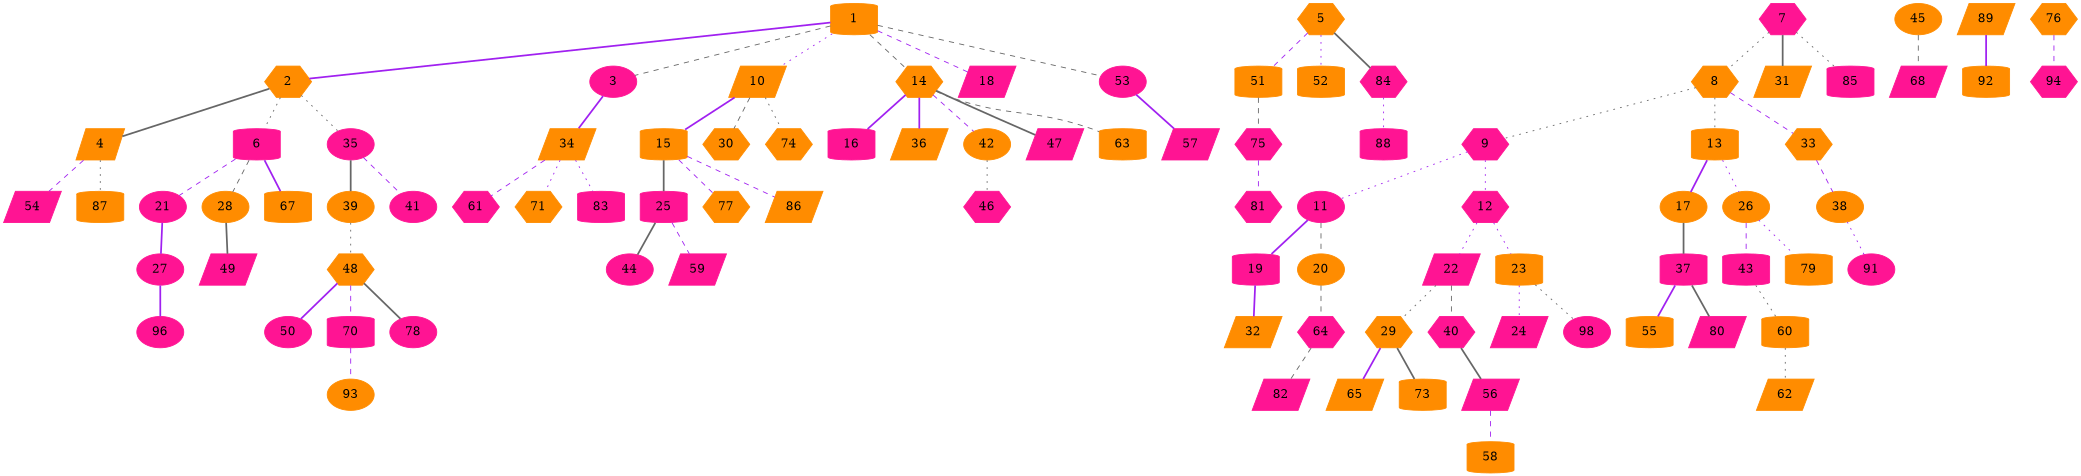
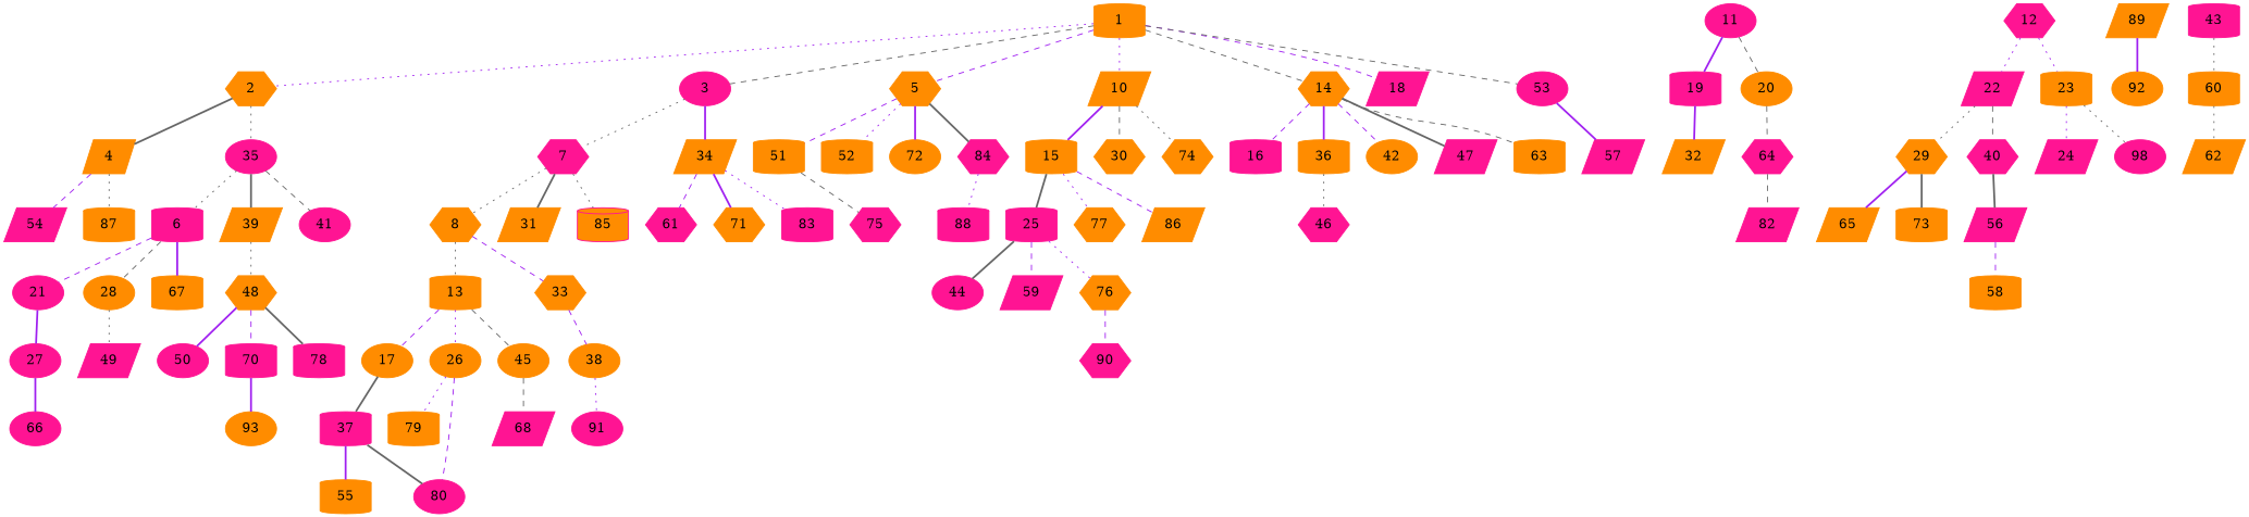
  graph {
    node [color=darkorange shape=cylinder style=filled]
    edge [color=purple style=dashed]
    2 [shape=hexagon]
    1
    3 [color=deeppink shape=ellipse]
    5 [shape=hexagon]
    10 [shape=parallelogram]
    14 [shape=hexagon]
    18 [color=deeppink shape=parallelogram]
    53 [color=deeppink shape=ellipse]
    4 [shape=parallelogram]
    6 [color=deeppink]
    35 [color=deeppink shape=ellipse]
    7 [color=deeppink shape=hexagon]
    34 [shape=parallelogram]
    51
    52
+   72 [shape=ellipse]
    84 [color=deeppink shape=hexagon]
    15
    30 [shape=hexagon]
    74 [shape=hexagon]
    16 [color=deeppink]
-   36 [shape=parallelogram]
+   36
    42 [shape=ellipse]
    47 [color=deeppink shape=parallelogram]
    63
    57 [color=deeppink shape=parallelogram]
    54 [color=deeppink shape=parallelogram]
    87
    21 [color=deeppink shape=ellipse]
    28 [shape=ellipse]
    67
-   39 [shape=ellipse]
+   39 [shape=parallelogram]
    41 [color=deeppink shape=ellipse]
    8 [shape=hexagon]
    31 [shape=parallelogram]
-   85 [color=deeppink]
+   85 [color=deeppink fillcolor=darkorange]
    61 [color=deeppink shape=hexagon]
    71 [shape=hexagon]
    83 [color=deeppink]
    75 [color=deeppink shape=hexagon]
    88 [color=deeppink]
    27 [color=deeppink shape=ellipse]
    49 [color=deeppink shape=parallelogram]
-   9 [color=deeppink shape=hexagon]
    13
    33 [shape=hexagon]
    11 [color=deeppink shape=ellipse]
    12 [color=deeppink shape=hexagon]
    17 [shape=ellipse]
    26 [shape=ellipse]
    45 [shape=ellipse]
    38 [shape=ellipse]
    19 [color=deeppink]
    20 [shape=ellipse]
    22 [color=deeppink shape=parallelogram]
    23
    25 [color=deeppink]
    77 [shape=hexagon]
    86 [shape=parallelogram]
    32 [shape=parallelogram]
    64 [color=deeppink shape=hexagon]
    89 [shape=parallelogram]
-   92
+   92 [shape=ellipse]
    29 [shape=hexagon]
    40 [color=deeppink shape=hexagon]
    24 [color=deeppink shape=parallelogram]
    n67 [color=deeppink label=98 shape=ellipse]
    37 [color=deeppink]
    43 [color=deeppink]
    79
    68 [color=deeppink shape=parallelogram]
    46 [color=deeppink shape=hexagon]
    44 [color=deeppink shape=ellipse]
    59 [color=deeppink shape=parallelogram]
    76 [shape=hexagon]
    55
-   80 [color=deeppink shape=parallelogram]
+   80 [color=deeppink shape=ellipse]
    82 [color=deeppink shape=parallelogram]
-   66 [color=deeppink shape=ellipse label=96]
+   66 [color=deeppink shape=ellipse]
    65 [shape=parallelogram]
    73
    56 [color=deeppink shape=parallelogram]
-   94 [color=deeppink shape=hexagon]
+   94 [color=deeppink shape=hexagon label=90]
    60
    91 [color=deeppink shape=ellipse]
    48 [shape=hexagon]
    50 [color=deeppink shape=ellipse]
    70 [color=deeppink]
-   78 [color=deeppink shape=ellipse]
+   78 [color=deeppink]
    58
    62 [shape=parallelogram]
    93 [shape=ellipse]
-   81 [color=deeppink shape=hexagon]
    2 -- 4 [color=gray40 style=bold]
-   2 -- 6 [color=gray40 style=dotted]
+   35 -- 6 [color=gray40 style=dotted]
    2 -- 35 [color=gray40 style=dotted]
-   1 -- 2 [style=bold]
+   1 -- 2 [style=dotted]
    1 -- 3 [color=gray40]
+   1 -- 5
    1 -- 10 [style=dotted]
    1 -- 14 [color=gray40]
    1 -- 18
    1 -- 53 [color=gray40]
+   3 -- 7 [color=gray40 style=dotted]
    3 -- 34 [style=bold]
    5 -- 51
    5 -- 52 [style=dotted]
+   5 -- 72 [style=bold]
    5 -- 84 [color=gray40 style=bold]
    10 -- 15 [style=bold]
    10 -- 30 [color=gray40]
    10 -- 74 [color=gray40 style=dotted]
-   14 -- 16 [style=bold]
+   14 -- 16
    14 -- 36 [style=bold]
    14 -- 42
    14 -- 47 [color=gray40 style=bold]
    14 -- 63 [color=gray40]
    53 -- 57 [style=bold]
    4 -- 54
    4 -- 87 [color=gray40 style=dotted]
    6 -- 21
    6 -- 28 [color=gray40]
    6 -- 67 [style=bold]
    35 -- 39 [color=gray40 style=bold]
-   35 -- 41
+   35 -- 41 [color=gray40]
    7 -- 8 [color=gray40 style=dotted]
    7 -- 31 [color=gray40 style=bold]
    7 -- 85 [color=gray40 style=dotted]
    34 -- 61
-   34 -- 71 [style=dotted]
+   34 -- 71 [style=bold]
    34 -- 83 [style=dotted]
    51 -- 75 [color=gray40]
    84 -- 88 [style=dotted]
    15 -- 25 [color=gray40 style=bold]
-   15 -- 77
+   15 -- 77 [style=dotted]
    15 -- 86
-   42 -- 46 [color=gray40 style=dotted]
+   36 -- 46 [color=gray40 style=dotted]
    21 -- 27 [style=bold]
-   28 -- 49 [color=gray40 style=bold]
+   28 -- 49 [color=gray40 style=dotted]
    39 -- 48 [color=gray40 style=dotted]
-   8 -- 9 [color=gray40 style=dotted]
    8 -- 13 [color=gray40 style=dotted]
    8 -- 33
-   75 -- 81
    27 -- 66 [style=bold]
-   9 -- 11 [style=dotted]
-   9 -- 12 [style=dotted]
-   13 -- 17 [style=bold]
+   13 -- 17
    13 -- 26 [style=dotted]
+   13 -- 45 [color=gray40]
    33 -- 38
    11 -- 19 [style=bold]
    11 -- 20 [color=gray40]
    12 -- 22 [style=dotted]
    12 -- 23 [style=dotted]
    17 -- 37 [color=gray40 style=bold]
-   26 -- 43
+   26 -- 80
    26 -- 79 [style=dotted]
    45 -- 68 [color=gray40]
    38 -- 91 [style=dotted]
    19 -- 32 [style=bold]
    20 -- 64 [color=gray40]
    22 -- 29 [color=gray40 style=dotted]
    22 -- 40 [color=gray40]
    23 -- 24 [style=dotted]
    23 -- n67 [color=gray40 style=dotted]
    25 -- 44 [color=gray40 style=bold]
    25 -- 59
+   25 -- 76 [style=dotted]
    64 -- 82 [color=gray40]
    89 -- 92 [style=bold]
    29 -- 65 [style=bold]
    29 -- 73 [color=gray40 style=bold]
    40 -- 56 [color=gray40 style=bold]
    37 -- 55 [style=bold]
    37 -- 80 [color=gray40 style=bold]
    43 -- 60 [color=gray40 style=dotted]
    76 -- 94
    56 -- 58
    60 -- 62 [color=gray40 style=dotted]
    48 -- 50 [style=bold]
    48 -- 70
    48 -- 78 [color=gray40 style=bold]
-   70 -- 93
+   70 -- 93 [style=bold]
  }
